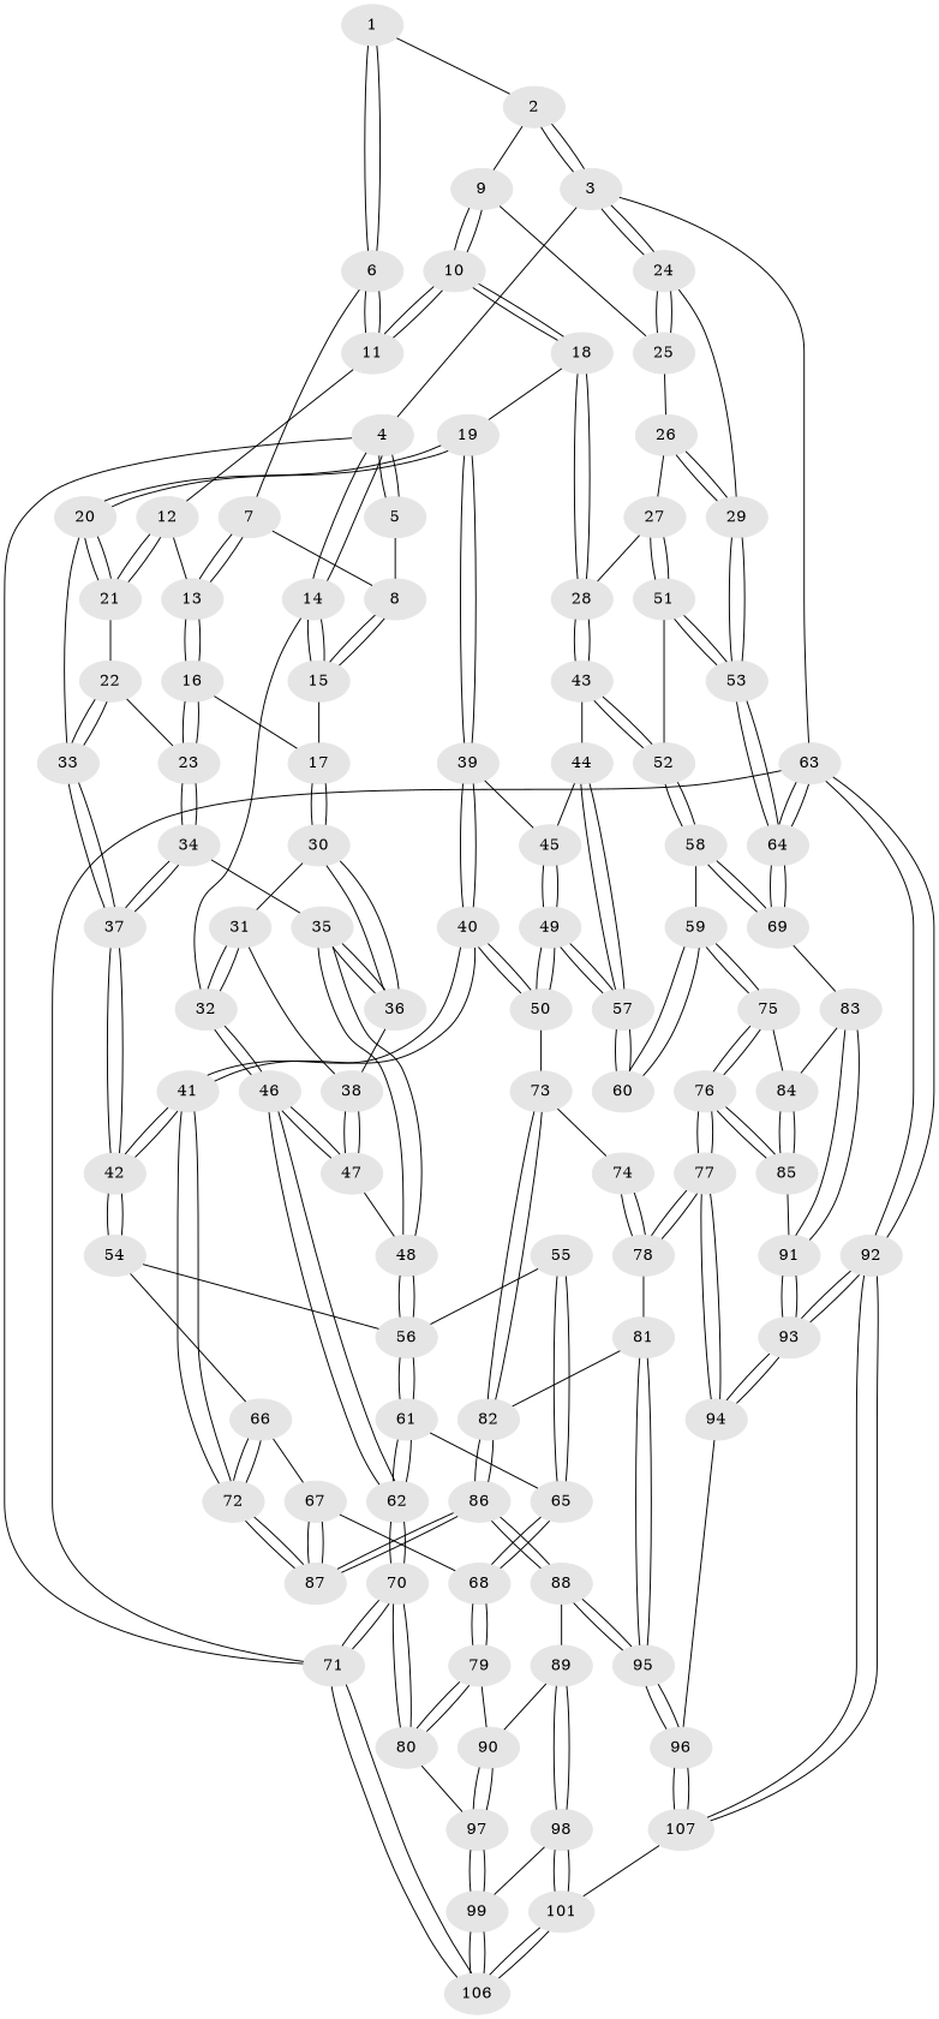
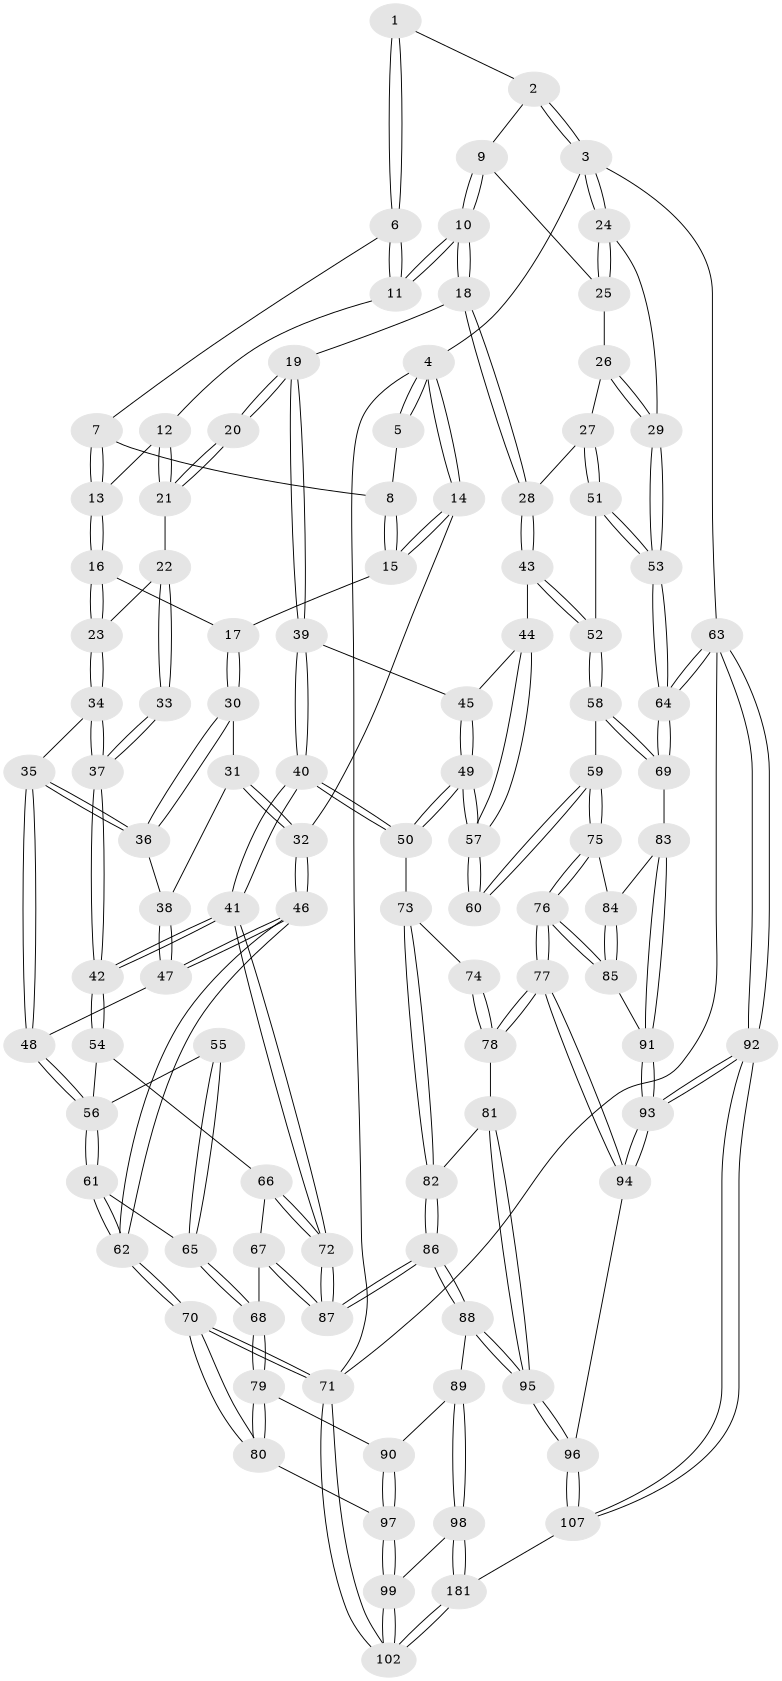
  graph {
    node [color=gray90 style=filled]
    1
    2
    6
    3
    9
    7
    11
    4
    24
    63
    10
    25
    5
    14
    71
    29
    64
    92
    8
    15
    32
-   102 [label=106]
+   102
    13
    12
    16
    17
    18
    26
    19
    28
    21
    22
    23
    46
    30
    34
    31
    36
    20
    39
    43
    33
    40
    45
    37
    35
    53
    27
    51
    52
    44
    38
    47
    62
    42
    48
    56
    54
    41
    50
    49
    72
    73
    87
    66
    57
    58
    60
    70
    61
    74
    82
    59
    69
    55
    65
    67
    68
    75
    83
    76
    84
    80
    93
    n85 [label=107]
    79
    90
    91
    97
    78
    86
    81
    77
    85
    94
    96
    95
    99
    88
    89
    98
-   101
+   101 [label=181]
    1 -- 2
    1 -- 6
    1 -- 6
    2 -- 3
    2 -- 3
    2 -- 9
    6 -- 7
    6 -- 11
    6 -- 11
    3 -- 4
    3 -- 24
    3 -- 24
    3 -- 63
    9 -- 10
    9 -- 10
    9 -- 25
    7 -- 8
    7 -- 13
    7 -- 13
    11 -- 12
    4 -- 5
    4 -- 5
    4 -- 14
    4 -- 14
    4 -- 71
    24 -- 25
    24 -- 25
    24 -- 29
    63 -- 71
    63 -- 64
    63 -- 64
    63 -- 92
    63 -- 92
    10 -- 11
    10 -- 11
    10 -- 18
    10 -- 18
    25 -- 26
    5 -- 8
    14 -- 15
    14 -- 15
    14 -- 32
    71 -- 102
    71 -- 102
    29 -- 53
    29 -- 53
    64 -- 69
    64 -- 69
    92 -- 93
    92 -- 93
    92 -- n85
    92 -- n85
    8 -- 15
    8 -- 15
    15 -- 17
    32 -- 46
    32 -- 46
    13 -- 16
    13 -- 16
    12 -- 13
    12 -- 21
    12 -- 21
    16 -- 17
    16 -- 23
    16 -- 23
    17 -- 30
    17 -- 30
    18 -- 19
    18 -- 28
    18 -- 28
    26 -- 29
    26 -- 29
    26 -- 27
    19 -- 20
    19 -- 20
    19 -- 39
    19 -- 39
    28 -- 43
    28 -- 43
    21 -- 22
    22 -- 23
    22 -- 33
    22 -- 33
    23 -- 34
    23 -- 34
    46 -- 47
    46 -- 47
    46 -- 62
    46 -- 62
    30 -- 31
    30 -- 36
    30 -- 36
    34 -- 37
    34 -- 37
    34 -- 35
    31 -- 32
    31 -- 32
    31 -- 38
    36 -- 38
    20 -- 21
    20 -- 21
-   20 -- 33
    39 -- 40
    39 -- 40
    39 -- 45
    43 -- 52
    43 -- 52
    43 -- 44
    33 -- 37
    33 -- 37
    40 -- 41
    40 -- 41
    40 -- 50
    40 -- 50
    45 -- 49
    45 -- 49
    37 -- 42
    37 -- 42
    35 -- 36
    35 -- 36
    35 -- 48
    35 -- 48
    53 -- 64
    53 -- 64
    27 -- 28
    27 -- 51
    27 -- 51
    51 -- 53
    51 -- 53
    51 -- 52
    52 -- 58
    52 -- 58
    44 -- 45
    44 -- 57
    44 -- 57
    38 -- 47
    38 -- 47
    47 -- 48
    62 -- 70
    62 -- 70
    42 -- 54
    42 -- 54
    48 -- 56
    48 -- 56
    56 -- 61
    56 -- 61
    54 -- 56
    54 -- 66
    41 -- 42
    41 -- 42
    41 -- 72
    41 -- 72
    50 -- 73
    49 -- 50
    49 -- 50
    49 -- 57
    49 -- 57
    72 -- 87
    72 -- 87
    73 -- 74
    73 -- 82
    73 -- 82
    66 -- 72
    66 -- 72
    66 -- 67
    57 -- 60
    57 -- 60
    58 -- 59
    58 -- 69
    58 -- 69
    70 -- 71
    70 -- 71
    70 -- 80
    70 -- 80
    61 -- 62
    61 -- 62
    61 -- 65
    74 -- 78
    74 -- 78
    82 -- 86
    82 -- 86
    59 -- 60
    59 -- 60
    59 -- 75
    59 -- 75
    69 -- 83
    55 -- 56
    55 -- 65
    55 -- 65
    65 -- 68
    65 -- 68
    67 -- 87
    67 -- 87
    67 -- 68
    68 -- 79
    68 -- 79
    75 -- 76
    75 -- 76
    75 -- 84
    83 -- 84
    83 -- 91
    83 -- 91
    76 -- 77
    76 -- 77
    76 -- 85
    76 -- 85
    84 -- 85
    84 -- 85
    80 -- 97
    93 -- 94
    93 -- 94
    n85 -- 101
    79 -- 80
    79 -- 80
    79 -- 90
    90 -- 97
    90 -- 97
    91 -- 93
    91 -- 93
    97 -- 99
    97 -- 99
    78 -- 81
    86 -- 87
    86 -- 87
    86 -- 88
    86 -- 88
    81 -- 82
    81 -- 95
    81 -- 95
    77 -- 78
    77 -- 78
    77 -- 94
    77 -- 94
    85 -- 91
    94 -- 96
    96 -- n85
    96 -- n85
    95 -- 96
    95 -- 96
    99 -- 102
    99 -- 102
    88 -- 95
    88 -- 95
    88 -- 89
    89 -- 90
    89 -- 98
    89 -- 98
    98 -- 99
    98 -- 101
    98 -- 101
    101 -- 102
    101 -- 102
  }
